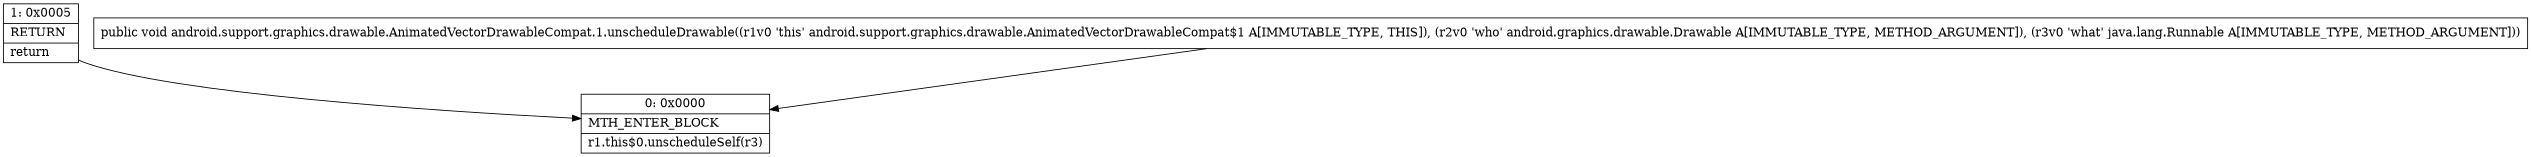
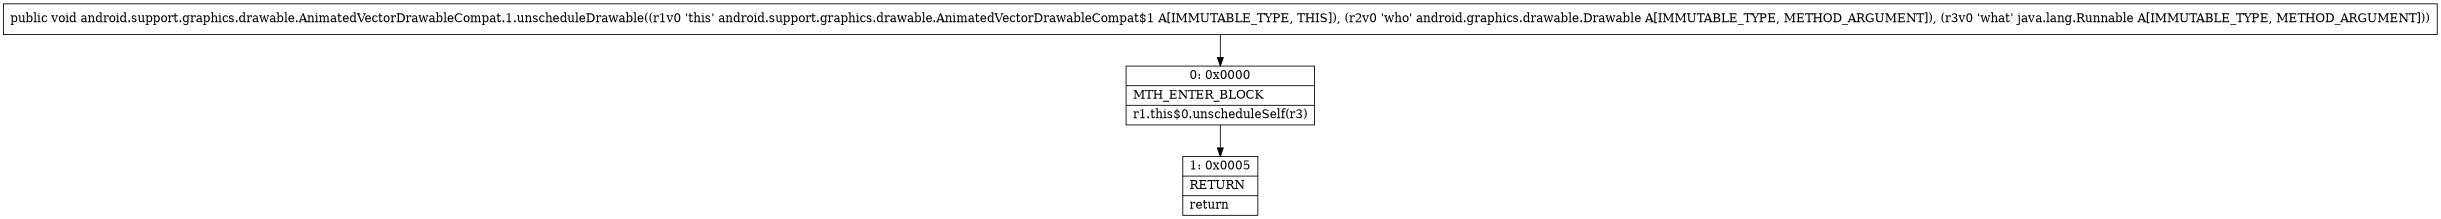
  digraph {
    node [shape=record]
    n1 [label="{0\:\ 0x0000|MTH_ENTER_BLOCK\l|r1.this$0.unscheduleSelf(r3)\l}"]
    n2 [label="{1\:\ 0x0005|RETURN\l|return\l}"]
    n3 [label="{public void android.support.graphics.drawable.AnimatedVectorDrawableCompat.1.unscheduleDrawable((r1v0 'this' android.support.graphics.drawable.AnimatedVectorDrawableCompat$1 A[IMMUTABLE_TYPE, THIS]), (r2v0 'who' android.graphics.drawable.Drawable A[IMMUTABLE_TYPE, METHOD_ARGUMENT]), (r3v0 'what' java.lang.Runnable A[IMMUTABLE_TYPE, METHOD_ARGUMENT])) }"]
-   n2 -> n1
+   n1 -> n2
    n3 -> n1
  }
